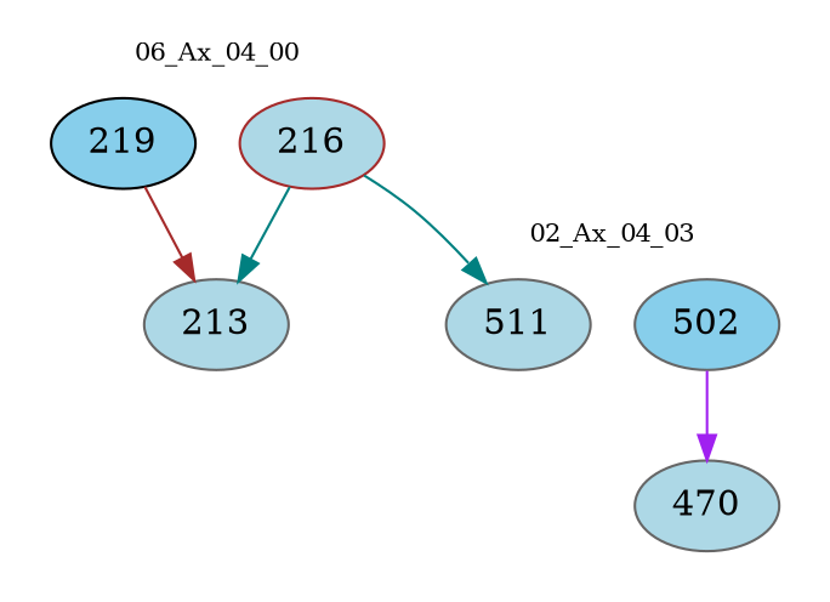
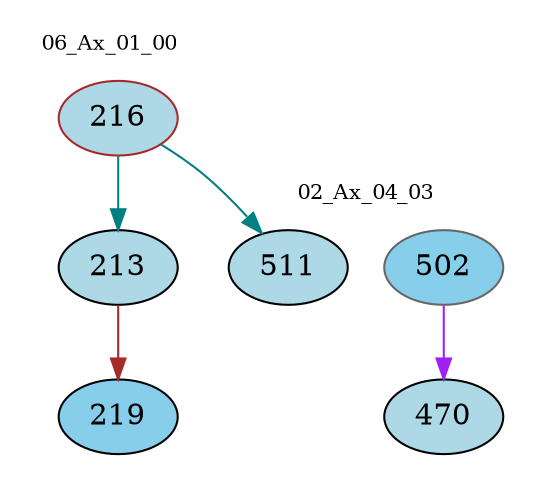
  digraph {
    node [color=gray40 fillcolor=lightblue style=filled]
    edge [color=teal]
    n1 [color=brown label=216]
-   n2 [label=213]
+   n2 [color=black label=213]
    n3 [color=black fillcolor=skyblue label=219]
    n4 [fillcolor=skyblue label=502]
-   n5 [label=470]
-   n6 [label=511]
+   n5 [color=black label=470]
+   n6 [color=black label=511]
    subgraph cluster_1 {
      color=white
      fontsize=10
-     label="06_Ax_04_00"
+     label="06_Ax_01_00"
      n1
      n2
      n3
    }
    subgraph cluster_2 {
      color=white
      fontsize=10
      label="02_Ax_04_03"
      n4
      n5
      n6
    }
    n1 -> n2
    n1 -> n6
-   n3 -> n2 [color=brown]
+   n2 -> n3 [color=brown]
    n4 -> n5 [color=purple]
  }
